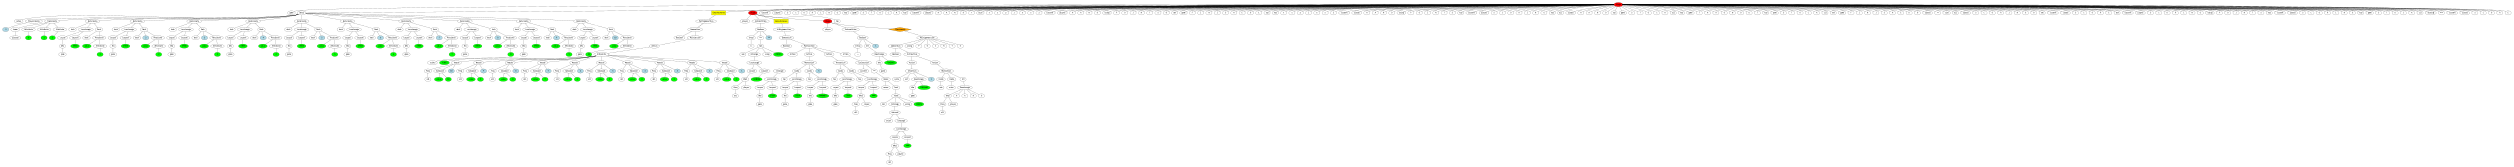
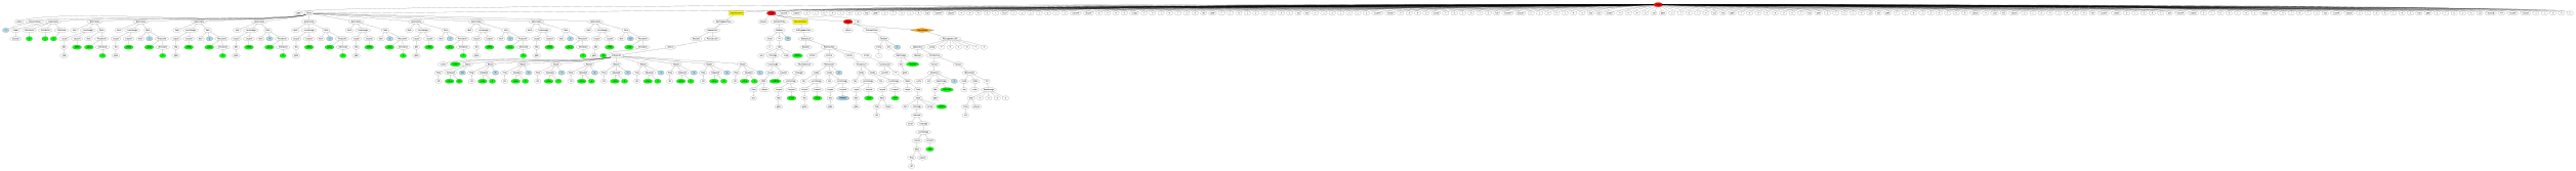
  graph {
    fontname="IBM Plex Mono"
    node [fontname="IBM Plex Mono"]
    edge [fontname="IBM Plex Mono"]
    n1 [fillcolor=red label=Stage style=filled]
    n2 [label=game]
    n3 [label=Setup]
    n4 [fillcolor=yellow label=Computermoves shape=box style=filled]
    n5 [fillcolor=red label=Stage style=filled]
    n6 [label=current]
    n7 [label=player]
    n8 [label=S]
    n9 [label=C]
    n10 [label=O]
    n11 [label=R]
    n12 [label=I]
    n13 [label=N]
    n14 [label=G]
    n15 [label=top]
    n16 [label=game]
    n17 [label=S]
    n18 [label=T]
    n19 [label=O]
    n20 [label=C]
    n21 [label=K]
    n22 [label=top]
    n23 [label=current]
    n24 [label=player]
    n25 [label=H]
    n26 [label=A]
    n27 [label=N]
    n28 [label=D]
    n29 [label=">"]
    n30 [label=size]
    n31 [label=t]
    n32 [label=u]
    n33 [label=p]
    n34 [label=l]
    n35 [label=e]
    n36 [label=s]
    n37 [label=2]
    n38 [label=current]
    n39 [label=player]
    n40 [label=H]
    n41 [label=A]
    n42 [label=N]
    n43 [label=D]
    n44 [label=using]
    n45 [label=P]
    n46 [label=O]
    n47 [label=I]
    n48 [label=N]
    n49 [label=T]
    n50 [label=S]
    n51 [label=0]
    n52 [label=set]
    n53 [label=game]
    n54 [label=F]
    n55 [label=I]
    n56 [label=N]
    n57 [label=I]
    n58 [label=S]
    n59 [label=H]
    n60 [label=E]
    n61 [label=D]
    n62 [label=1]
    n63 [label=top]
    n64 [label=top]
    n65 [label=t]
    n66 [label=u]
    n67 [label=p]
    n68 [label=l]
    n69 [label=e]
    n70 [label=s]
    n71 [label=2]
    n72 [label=current]
    n73 [label=player]
    n74 [label=H]
    n75 [label=A]
    n76 [label=N]
    n77 [label=D]
    n78 [label=using]
    n79 [label=P]
    n80 [label=O]
    n81 [label=I]
    n82 [label=N]
    n83 [label=T]
    n84 [label=S]
    n85 [label=top]
    n86 [label=current]
    n87 [label=player]
    n88 [label=S]
    n89 [label=C]
    n90 [label=O]
    n91 [label=R]
    n92 [label=I]
    n93 [label=N]
    n94 [label=G]
    n95 [label=top]
    n96 [label=all]
    n97 [label=player]
    n98 [label=H]
    n99 [label=A]
    n100 [label=N]
    n101 [label=D]
    n102 [label=top]
    n103 [label=game]
    n104 [label=S]
    n105 [label=T]
    n106 [label=O]
    n107 [label=C]
    n108 [label=K]
    n109 [label=all]
    n110 [label=top]
    n111 [label=game]
    n112 [label=T]
    n113 [label=H]
    n114 [label=R]
    n115 [label=O]
    n116 [label=W]
    n117 [label=O]
    n118 [label=U]
    n119 [label=T]
    n120 [label=top]
    n121 [label=game]
    n122 [label=S]
    n123 [label=T]
    n124 [label=O]
    n125 [label=C]
    n126 [label=K]
    n127 [label=all]
    n128 [label=set]
    n129 [label=game]
    n130 [label=F]
    n131 [label=I]
    n132 [label=N]
    n133 [label=I]
    n134 [label=S]
    n135 [label=H]
    n136 [label=E]
    n137 [label=D]
    n138 [label=0]
    n139 [label=player]
    n140 [label="=="]
    n141 [label=size]
    n142 [label=all]
    n143 [label=player]
    n144 [label=S]
    n145 [label=C]
    n146 [label=O]
    n147 [label=R]
    n148 [label=I]
    n149 [label=N]
    n150 [label=G]
    n151 [label=0]
    n152 [label=set]
    n153 [label=current]
    n154 [label=player]
    n155 [label=S]
    n156 [label=C]
    n157 [label=O]
    n158 [label=R]
    n159 [label=E]
    n160 [label=sum]
    n161 [label=current]
    n162 [label=player]
    n163 [label=S]
    n164 [label=C]
    n165 [label=O]
    n166 [label=R]
    n167 [label=I]
    n168 [label=N]
    n169 [label=G]
    n170 [label=using]
    n171 [label=P]
    n172 [label=O]
    n173 [label=I]
    n174 [label=N]
    n175 [label=T]
    n176 [label=S]
    n177 [label=top]
    n178 [label=current]
    n179 [label=player]
    n180 [label=S]
    n181 [label=C]
    n182 [label=O]
    n183 [label=R]
    n184 [label=I]
    n185 [label=N]
    n186 [label=G]
    n187 [label=top]
    n188 [label=game]
    n189 [label=S]
    n190 [label=T]
    n191 [label=O]
    n192 [label=C]
    n193 [label=K]
    n194 [label=all]
    n195 [label=scoring]
    n196 [label=min]
    n197 [label=current]
    n198 [label=player]
    n199 [label=S]
    n200 [label=C]
    n201 [label=O]
    n202 [label=R]
    n203 [label=E]
    n204 [label=setup]
    n205 [label=Playercreate]
    n206 [label=Teamcreate]
    n207 [label=Deckcreate]
    n208 [label=Deckcreate]
    n209 [label=Deckcreate]
    n210 [label=Deckcreate]
    n211 [label=Deckcreate]
    n212 [label=Deckcreate]
    n213 [label=Deckcreate]
    n214 [label=Deckcreate]
    n215 [label=Deckcreate]
    n216 [label=Deckcreate]
    n217 [label=Multigameaction]
    n218 [label=player]
    n219 [label=Endcondition]
    n220 [fillcolor=yellow label=Computermoves shape=box style=filled]
    n221 [fillcolor=red label=Stage style=filled]
    n222 [label=top]
    n223 [fillcolor=lightblue label=3 style=filled]
    n224 [label=teams]
    n225 [label=Attribute]
    n226 [label=Attribute]
    n227 [label=Attribute]
    n228 [label=deck]
    n229 [label=Locstorage]
    n230 [label=Deck]
    n231 [label=deck]
    n232 [label=Locstorage]
    n233 [label=Deck]
    n234 [label=deck]
    n235 [label=Locstorage]
    n236 [label=Deck]
    n237 [label=deck]
    n238 [label=Locstorage]
    n239 [label=Deck]
    n240 [label=deck]
    n241 [label=Locstorage]
    n242 [label=Deck]
    n243 [label=deck]
    n244 [label=Locstorage]
    n245 [label=Deck]
    n246 [label=deck]
    n247 [label=Locstorage]
    n248 [label=Deck]
    n249 [label=deck]
    n250 [label=Locstorage]
    n251 [label=Deck]
    n252 [label=deck]
    n253 [label=Locstorage]
    n254 [label=Deck]
    n255 [label=deck]
    n256 [label=Locstorage]
    n257 [label=Deck]
    n258 [label=players]
    n259 [fillcolor=green label=0 style=filled]
    n260 [fillcolor=green label=1 style=filled]
    n261 [fillcolor=green label=2 style=filled]
    n262 [label=Locpre]
    n263 [label=Locpost]
    n264 [label=deck]
    n265 [label=Attribute]
    n266 [label=Who]
    n267 [fillcolor=green label=STOCK style=filled]
    n268 [label=game]
    n269 [fillcolor=green label=value style=filled]
    n270 [label=Attribute]
    n271 [fillcolor=green label=1 style=filled]
    n272 [label=Locpre]
    n273 [label=Locpost]
    n274 [label=deck]
    n275 [fillcolor=lightblue label=2 style=filled]
    n276 [label=Attribute]
    n277 [label=Who]
    n278 [fillcolor=green label=STOCK style=filled]
    n279 [label=game]
    n280 [fillcolor=green label=value style=filled]
    n281 [label=Attribute]
    n282 [fillcolor=green label=2 style=filled]
    n283 [label=Locpre]
    n284 [label=Locpost]
    n285 [label=deck]
    n286 [fillcolor=lightblue label=3 style=filled]
    n287 [label=Attribute]
    n288 [label=Who]
    n289 [fillcolor=green label=STOCK style=filled]
    n290 [label=game]
    n291 [fillcolor=green label=value style=filled]
    n292 [label=Attribute]
    n293 [fillcolor=green label=3 style=filled]
    n294 [label=Locpre]
    n295 [label=Locpost]
    n296 [label=deck]
    n297 [fillcolor=lightblue label=4 style=filled]
    n298 [label=Attribute]
    n299 [label=Who]
    n300 [fillcolor=green label=STOCK style=filled]
    n301 [label=game]
    n302 [fillcolor=green label=value style=filled]
    n303 [label=Attribute]
    n304 [fillcolor=green label=4 style=filled]
    n305 [label=Locpre]
    n306 [label=Locpost]
    n307 [label=deck]
    n308 [fillcolor=lightblue label=5 style=filled]
    n309 [label=Attribute]
    n310 [label=Who]
    n311 [fillcolor=green label=STOCK style=filled]
    n312 [label=game]
    n313 [fillcolor=green label=value style=filled]
    n314 [label=Attribute]
    n315 [fillcolor=green label=5 style=filled]
    n316 [label=Locpre]
    n317 [label=Locpost]
    n318 [label=deck]
    n319 [fillcolor=lightblue label=6 style=filled]
    n320 [label=Attribute]
    n321 [label=Who]
    n322 [fillcolor=green label=STOCK style=filled]
    n323 [label=game]
    n324 [fillcolor=green label=value style=filled]
    n325 [label=Attribute]
    n326 [fillcolor=green label=6 style=filled]
    n327 [label=Locpre]
    n328 [label=Locpost]
    n329 [label=deck]
    n330 [fillcolor=lightblue label=7 style=filled]
    n331 [label=Attribute]
    n332 [label=Who]
    n333 [fillcolor=green label=STOCK style=filled]
    n334 [label=game]
    n335 [fillcolor=green label=value style=filled]
    n336 [label=Attribute]
    n337 [fillcolor=green label=7 style=filled]
    n338 [label=Locpre]
    n339 [label=Locpost]
    n340 [label=deck]
    n341 [fillcolor=lightblue label=8 style=filled]
    n342 [label=Attribute]
    n343 [label=Who]
    n344 [fillcolor=green label=STOCK style=filled]
    n345 [label=game]
    n346 [fillcolor=green label=value style=filled]
    n347 [label=Attribute]
    n348 [fillcolor=green label=8 style=filled]
    n349 [label=Locpre]
    n350 [label=Locpost]
    n351 [label=deck]
    n352 [fillcolor=lightblue label=9 style=filled]
    n353 [label=Attribute]
    n354 [label=Who]
    n355 [fillcolor=green label=STOCK style=filled]
    n356 [label=game]
    n357 [fillcolor=green label=value style=filled]
    n358 [label=Attribute]
    n359 [fillcolor=green label=9 style=filled]
    n360 [label=Locpre]
    n361 [label=Locpost]
    n362 [label=deck]
    n363 [fillcolor=lightblue label=10 style=filled]
    n364 [label=Attribute]
    n365 [label=Who]
    n366 [fillcolor=green label=STOCK style=filled]
    n367 [label=game]
    n368 [fillcolor=green label=value style=filled]
    n369 [label=Attribute]
    n370 [fillcolor=green label=10 style=filled]
    n371 [label=Gameaction]
    n372 [label=Boolean]
    n373 [label=Multiaction]
    n374 [label=Action]
    n375 [label=Initpoints]
    n376 [label=points]
    n377 [fillcolor=green label=POINTS style=filled]
    n378 [label=Awards]
    n379 [label=Awards]
    n380 [label=Awards]
    n381 [label=Awards]
    n382 [label=Awards]
    n383 [label=Awards]
    n384 [label=Awards]
    n385 [label=Awards]
    n386 [label=Awards]
    n387 [label=Awards]
    n388 [label=Posq]
    n389 [label=Subaward]
    n390 [fillcolor=lightblue label=10 style=filled]
    n391 [label=Posq]
    n392 [label=Subaward]
    n393 [fillcolor=lightblue label=9 style=filled]
    n394 [label=Posq]
    n395 [label=Subaward]
    n396 [fillcolor=lightblue label=8 style=filled]
    n397 [label=Posq]
    n398 [label=Subaward]
    n399 [fillcolor=lightblue label=7 style=filled]
    n400 [label=Posq]
    n401 [label=Subaward]
    n402 [fillcolor=lightblue label=6 style=filled]
    n403 [label=Posq]
    n404 [label=Subaward]
    n405 [fillcolor=lightblue label=5 style=filled]
    n406 [label=Posq]
    n407 [label=Subaward]
    n408 [fillcolor=lightblue label=4 style=filled]
    n409 [label=Posq]
    n410 [label=Subaward]
    n411 [fillcolor=lightblue label=3 style=filled]
    n412 [label=Posq]
    n413 [label=Subaward]
    n414 [fillcolor=lightblue label=2 style=filled]
    n415 [label=Posq]
    n416 [label=Subaward]
    n417 [fillcolor=lightblue label=1 style=filled]
    n418 [label=all]
    n419 [fillcolor=green label=value style=filled]
    n420 [fillcolor=green label=10 style=filled]
    n421 [label=all]
    n422 [fillcolor=green label=value style=filled]
    n423 [fillcolor=green label=9 style=filled]
    n424 [label=all]
    n425 [fillcolor=green label=value style=filled]
    n426 [fillcolor=green label=8 style=filled]
    n427 [label=all]
    n428 [fillcolor=green label=value style=filled]
    n429 [fillcolor=green label=7 style=filled]
    n430 [label=all]
    n431 [fillcolor=green label=value style=filled]
    n432 [fillcolor=green label=6 style=filled]
    n433 [label=all]
    n434 [fillcolor=green label=value style=filled]
    n435 [fillcolor=green label=5 style=filled]
    n436 [label=all]
    n437 [fillcolor=green label=value style=filled]
    n438 [fillcolor=green label=4 style=filled]
    n439 [label=all]
    n440 [fillcolor=green label=value style=filled]
    n441 [fillcolor=green label=3 style=filled]
    n442 [label=all]
    n443 [fillcolor=green label=value style=filled]
    n444 [fillcolor=green label=2 style=filled]
    n445 [label=all]
    n446 [fillcolor=green label=value style=filled]
    n447 [fillcolor=green label=1 style=filled]
    n448 [label=Boolean]
    n449 [label=Multigameaction]
    n450 [label=player]
    n451 [label=Endcondition]
    n452 [fillcolor=orange label=Playermoves shape=diamond style=filled]
    n453 [label=Intop]
    n454 [label=Int]
    n455 [fillcolor=lightblue label=29 style=filled]
    n456 [label=">="]
    n457 [label=Sum]
    n458 [label=sum]
    n459 [label=Cstorage]
    n460 [label=using]
    n461 [fillcolor=green label=POINTS style=filled]
    n462 [label=Locstorage]
    n463 [label=Locpre]
    n464 [label=Locpost]
    n465 [label=Who2]
    n466 [fillcolor=green label=SCORING style=filled]
    n467 [label=Posq]
    n468 [label=player]
    n469 [label=any]
    n470 [label=Gameaction]
    n471 [label=Boolean]
    n472 [label=Multiaction]
    n473 [label=Action]
    n474 [label=Action]
    n475 [label=Action]
    n476 [label=Action]
+   n477 [label=Shuffleaction]
    n478 [label=Moveaction]
    n479 [label=Moveaction]
    n480 [label=Cycleaction]
    n481 [label=Cstorage]
    n482 [label=Locstorage]
    n483 [label=Locpre]
    n484 [label=Locpost]
    n485 [label=Who]
    n486 [fillcolor=green label=STOCK style=filled]
    n487 [label=game]
    n488 [label=Cardp]
    n489 [label=Cardp]
    n490 [fillcolor=lightblue label=5 style=filled]
    n491 [label=top]
    n492 [label=Locstorage]
    n493 [label=top]
    n494 [label=Locstorage]
    n495 [label=Locpre]
    n496 [label=Locpost]
    n497 [label=Who]
    n498 [fillcolor=green label=STOCK style=filled]
    n499 [label=game]
    n500 [label=Locpre]
    n501 [label=Locpost]
    n502 [label=Who]
-   n503 [fillcolor=green label=THROWOUT style=filled]
+   n503 [fillcolor=lightblue label=THROWOUT style=filled]
    n504 [label=game]
    n505 [label=Cardp]
    n506 [label=Cardp]
    n507 [label=top]
    n508 [label=Locstorage]
    n509 [label=top]
    n510 [label=Locstorage]
    n511 [label=Locpre]
    n512 [label=Locpost]
    n513 [label=Who]
    n514 [fillcolor=green label=STOCK style=filled]
    n515 [label=game]
    n516 [label=Locpre]
    n517 [label=Locpost]
    n518 [label=Who2]
    n519 [fillcolor=green label=HAND style=filled]
    n520 [label=Posq]
    n521 [label=player]
    n522 [label=all]
    n523 [label=current]
    n524 [label=Int]
    n525 [label=cycle]
    n526 [label=Owner]
    n527 [label=owner]
    n528 [label=Card]
    n529 [label=Minof]
    n530 [label=min]
    n531 [label=Cstorage]
    n532 [label=using]
    n533 [fillcolor=green label=POINTS style=filled]
    n534 [label=Unionof]
    n535 [label=union]
    n536 [label=Cstorage]
    n537 [label=Locstorage]
    n538 [label=Locpre]
    n539 [label=Locpost]
    n540 [label=Who2]
    n541 [fillcolor=green label=HAND style=filled]
    n542 [label=Posq]
    n543 [label=player]
    n544 [label=all]
    n545 [label=Boolean]
    n546 [label=Multigameaction]
    n547 [label=Intop]
    n548 [label=Int]
    n549 [fillcolor=lightblue label=1 style=filled]
    n550 [label="=="]
    n551 [label=Rawstorage]
    n552 [label=Who]
    n553 [fillcolor=green label=FINISHED style=filled]
    n554 [label=game]
    n555 [label=Gameaction]
    n556 [label=using]
    n557 [label=P]
    n558 [label=O]
    n559 [label=I]
    n560 [label=N]
    n561 [label=T]
    n562 [label=S]
    n563 [label=Boolean]
    n564 [label=Multiaction]
    n565 [label=Action]
    n566 [label=Action]
    n567 [label=Setaction]
    n568 [label=Moveaction]
    n569 [label=set]
    n570 [label=Rawstorage]
    n571 [fillcolor=lightblue label=1 style=filled]
    n572 [label=Who]
    n573 [fillcolor=green label=FINISHED style=filled]
    n574 [label=game]
    n575 [label=Cardp]
    n576 [label=Cardp]
    n577 [label=Int]
    n578 [label=min]
    n579 [label=union]
    n580 [label=Rawstorage]
    n581 [label=Who2]
    n582 [label=H]
    n583 [label=A]
    n584 [label=N]
    n585 [label=D]
    n586 [label=Posq]
    n587 [label=player]
    n588 [label=all]
    n1 -- n2
    n1 -- n3
    n1 -- n4
    n1 -- n5
    n1 -- n6
    n1 -- n7
    n1 -- n8
    n1 -- n9
    n1 -- n10
    n1 -- n11
    n1 -- n12
    n1 -- n13
    n1 -- n14
    n1 -- n15
    n1 -- n16
    n1 -- n17
    n1 -- n18
    n1 -- n19
    n1 -- n20
    n1 -- n21
    n1 -- n22
    n1 -- n23
    n1 -- n24
    n1 -- n25
    n1 -- n26
    n1 -- n27
    n1 -- n28
    n1 -- n29
    n1 -- n30
    n1 -- n31
    n1 -- n32
    n1 -- n33
    n1 -- n34
    n1 -- n35
    n1 -- n36
    n1 -- n37
    n1 -- n38
    n1 -- n39
    n1 -- n40
    n1 -- n41
    n1 -- n42
    n1 -- n43
    n1 -- n44
    n1 -- n45
    n1 -- n46
    n1 -- n47
    n1 -- n48
    n1 -- n49
    n1 -- n50
    n1 -- n51
    n1 -- n52
    n1 -- n53
    n1 -- n54
    n1 -- n55
    n1 -- n56
    n1 -- n57
    n1 -- n58
    n1 -- n59
    n1 -- n60
    n1 -- n61
    n1 -- n62
    n1 -- n63
    n1 -- n64
    n1 -- n65
    n1 -- n66
    n1 -- n67
    n1 -- n68
    n1 -- n69
    n1 -- n70
    n1 -- n71
    n1 -- n72
    n1 -- n73
    n1 -- n74
    n1 -- n75
    n1 -- n76
    n1 -- n77
    n1 -- n78
    n1 -- n79
    n1 -- n80
    n1 -- n81
    n1 -- n82
    n1 -- n83
    n1 -- n84
    n1 -- n85
    n1 -- n86
    n1 -- n87
    n1 -- n88
    n1 -- n89
    n1 -- n90
    n1 -- n91
    n1 -- n92
    n1 -- n93
    n1 -- n94
    n1 -- n95
    n1 -- n96
    n1 -- n97
    n1 -- n98
    n1 -- n99
    n1 -- n100
    n1 -- n101
    n1 -- n102
    n1 -- n103
    n1 -- n104
    n1 -- n105
    n1 -- n106
    n1 -- n107
    n1 -- n108
    n1 -- n109
    n1 -- n110
    n1 -- n111
    n1 -- n112
    n1 -- n113
    n1 -- n114
    n1 -- n115
    n1 -- n116
    n1 -- n117
    n1 -- n118
    n1 -- n119
    n1 -- n120
    n1 -- n121
    n1 -- n122
    n1 -- n123
    n1 -- n124
    n1 -- n125
    n1 -- n126
    n1 -- n127
    n1 -- n128
    n1 -- n129
    n1 -- n130
    n1 -- n131
    n1 -- n132
    n1 -- n133
    n1 -- n134
    n1 -- n135
    n1 -- n136
    n1 -- n137
    n1 -- n138
    n1 -- n139
    n1 -- n140
    n1 -- n141
    n1 -- n142
    n1 -- n143
    n1 -- n144
    n1 -- n145
    n1 -- n146
    n1 -- n147
    n1 -- n148
    n1 -- n149
    n1 -- n150
    n1 -- n151
    n1 -- n152
    n1 -- n153
    n1 -- n154
    n1 -- n155
    n1 -- n156
    n1 -- n157
    n1 -- n158
    n1 -- n159
    n1 -- n160
    n1 -- n161
    n1 -- n162
    n1 -- n163
    n1 -- n164
    n1 -- n165
    n1 -- n166
    n1 -- n167
    n1 -- n168
    n1 -- n169
    n1 -- n170
    n1 -- n171
    n1 -- n172
    n1 -- n173
    n1 -- n174
    n1 -- n175
    n1 -- n176
    n1 -- n177
    n1 -- n178
    n1 -- n179
    n1 -- n180
    n1 -- n181
    n1 -- n182
    n1 -- n183
    n1 -- n184
    n1 -- n185
    n1 -- n186
    n1 -- n187
    n1 -- n188
    n1 -- n189
    n1 -- n190
    n1 -- n191
    n1 -- n192
    n1 -- n193
    n1 -- n194
    n1 -- n195
    n1 -- n196
    n1 -- n197
    n1 -- n198
    n1 -- n199
    n1 -- n200
    n1 -- n201
    n1 -- n202
    n1 -- n203
    n3 -- n204
    n3 -- n205
    n3 -- n206
    n3 -- n207
    n3 -- n208
    n3 -- n209
    n3 -- n210
    n3 -- n211
    n3 -- n212
    n3 -- n213
    n3 -- n214
    n3 -- n215
    n3 -- n216
    n4 -- n217
    n5 -- n218
    n5 -- n219
    n5 -- n220
    n5 -- n221
    n5 -- n222
    n205 -- n223
    n206 -- n224
    n206 -- n225
    n206 -- n226
    n206 -- n227
    n207 -- n228
    n207 -- n229
    n207 -- n230
    n208 -- n231
    n208 -- n232
    n208 -- n233
    n209 -- n234
    n209 -- n235
    n209 -- n236
    n210 -- n237
    n210 -- n238
    n210 -- n239
    n211 -- n240
    n211 -- n241
    n211 -- n242
    n212 -- n243
    n212 -- n244
    n212 -- n245
    n213 -- n246
    n213 -- n247
    n213 -- n248
    n214 -- n249
    n214 -- n250
    n214 -- n251
    n215 -- n252
    n215 -- n253
    n215 -- n254
    n216 -- n255
    n216 -- n256
    n216 -- n257
    n217 -- n371
    n219 -- n448
    n220 -- n449
    n221 -- n450
    n221 -- n451
    n221 -- n452
    n224 -- n258
    n225 -- n259
    n226 -- n260
    n227 -- n261
    n229 -- n262
    n229 -- n263
    n230 -- n264
    n230 -- n265
    n232 -- n272
    n232 -- n273
    n233 -- n274
    n233 -- n275
    n233 -- n276
    n235 -- n283
    n235 -- n284
    n236 -- n285
    n236 -- n286
    n236 -- n287
    n238 -- n294
    n238 -- n295
    n239 -- n296
    n239 -- n297
    n239 -- n298
    n241 -- n305
    n241 -- n306
    n242 -- n307
    n242 -- n308
    n242 -- n309
    n244 -- n316
    n244 -- n317
    n245 -- n318
    n245 -- n319
    n245 -- n320
    n247 -- n327
    n247 -- n328
    n248 -- n329
    n248 -- n330
    n248 -- n331
    n250 -- n338
    n250 -- n339
    n251 -- n340
    n251 -- n341
    n251 -- n342
    n253 -- n349
    n253 -- n350
    n254 -- n351
    n254 -- n352
    n254 -- n353
    n256 -- n360
    n256 -- n361
    n257 -- n362
    n257 -- n363
    n257 -- n364
    n262 -- n266
    n263 -- n267
    n265 -- n269
    n265 -- n270
    n266 -- n268
    n270 -- n271
    n272 -- n277
    n273 -- n278
    n276 -- n280
    n276 -- n281
    n277 -- n279
    n281 -- n282
    n283 -- n288
    n284 -- n289
    n287 -- n291
    n287 -- n292
    n288 -- n290
    n292 -- n293
    n294 -- n299
    n295 -- n300
    n298 -- n302
    n298 -- n303
    n299 -- n301
    n303 -- n304
    n305 -- n310
    n306 -- n311
    n309 -- n313
    n309 -- n314
    n310 -- n312
    n314 -- n315
    n316 -- n321
    n317 -- n322
    n320 -- n324
    n320 -- n325
    n321 -- n323
    n325 -- n326
    n327 -- n332
    n328 -- n333
    n331 -- n335
    n331 -- n336
    n332 -- n334
    n336 -- n337
    n338 -- n343
    n339 -- n344
    n342 -- n346
    n342 -- n347
    n343 -- n345
    n347 -- n348
    n349 -- n354
    n350 -- n355
    n353 -- n357
    n353 -- n358
    n354 -- n356
    n358 -- n359
    n360 -- n365
    n361 -- n366
    n364 -- n368
    n364 -- n369
    n365 -- n367
    n369 -- n370
    n371 -- n372
    n371 -- n373
    n373 -- n374
    n374 -- n375
    n375 -- n376
    n375 -- n377
    n375 -- n378
    n375 -- n379
    n375 -- n380
    n375 -- n381
    n375 -- n382
    n375 -- n383
    n375 -- n384
    n375 -- n385
    n375 -- n386
    n375 -- n387
    n378 -- n388
    n378 -- n389
    n378 -- n390
    n379 -- n391
    n379 -- n392
    n379 -- n393
    n380 -- n394
    n380 -- n395
    n380 -- n396
    n381 -- n397
    n381 -- n398
    n381 -- n399
    n382 -- n400
    n382 -- n401
    n382 -- n402
    n383 -- n403
    n383 -- n404
    n383 -- n405
    n384 -- n406
    n384 -- n407
    n384 -- n408
    n385 -- n409
    n385 -- n410
    n385 -- n411
    n386 -- n412
    n386 -- n413
    n386 -- n414
    n387 -- n415
    n387 -- n416
    n387 -- n417
    n388 -- n418
    n389 -- n419
    n389 -- n420
    n391 -- n421
    n392 -- n422
    n392 -- n423
    n394 -- n424
    n395 -- n425
    n395 -- n426
    n397 -- n427
    n398 -- n428
    n398 -- n429
    n400 -- n430
    n401 -- n431
    n401 -- n432
    n403 -- n433
    n404 -- n434
    n404 -- n435
    n406 -- n436
    n407 -- n437
    n407 -- n438
    n409 -- n439
    n410 -- n440
    n410 -- n441
    n412 -- n442
    n413 -- n443
    n413 -- n444
    n415 -- n445
    n416 -- n446
    n416 -- n447
    n448 -- n453
    n448 -- n454
    n448 -- n455
    n449 -- n470
    n451 -- n545
    n452 -- n546
    n453 -- n456
    n454 -- n457
    n457 -- n458
    n457 -- n459
    n457 -- n460
    n457 -- n461
    n459 -- n462
    n462 -- n463
    n462 -- n464
    n463 -- n465
    n464 -- n466
    n465 -- n467
    n465 -- n468
    n467 -- n469
    n470 -- n471
    n470 -- n472
    n472 -- n473
    n472 -- n474
    n472 -- n475
    n472 -- n476
+   n473 -- n477
    n474 -- n478
    n475 -- n479
    n476 -- n480
+   n477 -- n481
    n478 -- n488
    n478 -- n489
    n478 -- n490
    n479 -- n505
    n479 -- n506
    n480 -- n523
    n480 -- n524
    n481 -- n482
    n482 -- n483
    n482 -- n484
    n483 -- n485
    n484 -- n486
    n485 -- n487
    n488 -- n491
    n488 -- n492
    n489 -- n493
    n489 -- n494
    n492 -- n495
    n492 -- n496
    n494 -- n500
    n494 -- n501
    n495 -- n497
    n496 -- n498
    n497 -- n499
    n500 -- n502
    n501 -- n503
    n502 -- n504
    n505 -- n507
    n505 -- n508
    n506 -- n509
    n506 -- n510
    n508 -- n511
    n508 -- n512
    n510 -- n516
    n510 -- n517
    n511 -- n513
    n512 -- n514
    n513 -- n515
    n516 -- n518
    n517 -- n519
    n518 -- n520
    n518 -- n521
    n520 -- n522
    n524 -- n526
    n526 -- n527
    n526 -- n528
    n528 -- n529
    n529 -- n530
    n529 -- n531
    n529 -- n532
    n529 -- n533
    n531 -- n534
    n534 -- n535
    n534 -- n536
    n536 -- n537
    n537 -- n538
    n537 -- n539
    n538 -- n540
    n539 -- n541
    n540 -- n542
    n540 -- n543
    n542 -- n544
    n545 -- n547
    n545 -- n548
    n545 -- n549
    n546 -- n555
    n546 -- n556
    n546 -- n557
    n546 -- n558
    n546 -- n559
    n546 -- n560
    n546 -- n561
    n546 -- n562
    n547 -- n550
    n548 -- n551
    n551 -- n552
    n551 -- n553
    n552 -- n554
    n555 -- n563
    n555 -- n564
    n564 -- n565
    n564 -- n566
    n565 -- n567
    n566 -- n568
    n567 -- n525
    n567 -- n569
    n567 -- n570
    n567 -- n571
    n568 -- n575
    n568 -- n576
    n568 -- n577
    n570 -- n572
    n570 -- n573
    n572 -- n574
    n575 -- n578
    n576 -- n579
    n577 -- n580
    n580 -- n581
    n580 -- n582
    n580 -- n583
    n580 -- n584
    n580 -- n585
    n581 -- n586
    n581 -- n587
    n586 -- n588
  }
